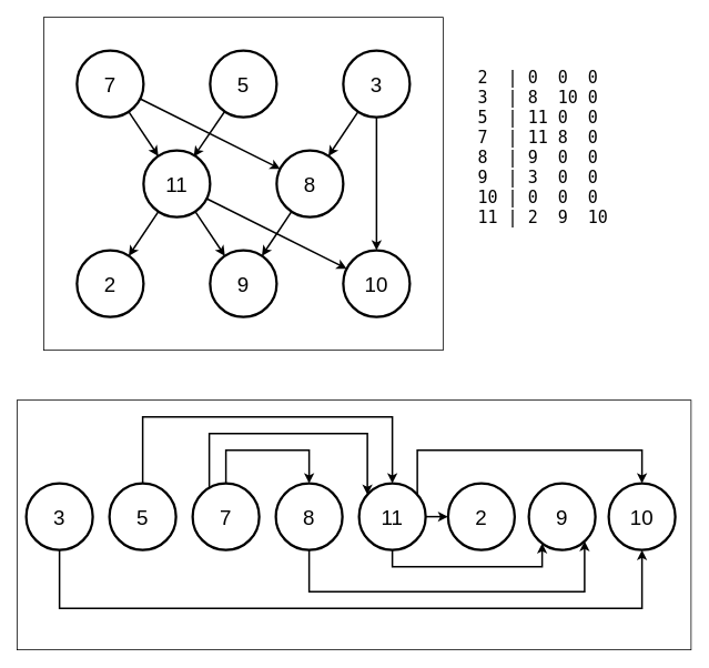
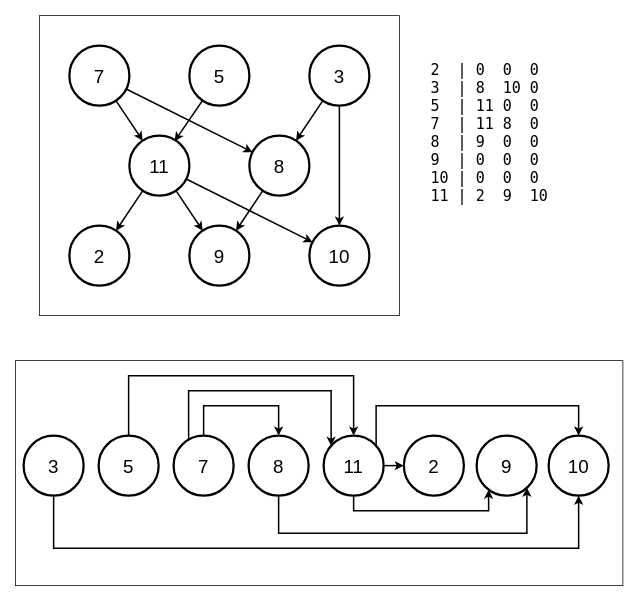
  <mxCell id="0" />
  <mxCell id="1" parent="0" />
  <mxCell id="2" value="" style="rounded=0;whiteSpace=wrap;html=1;" vertex="1" parent="1"><mxGeometry x="20" y="480" width="810" height="300" as="geometry" /></mxCell>
  <mxCell id="3" value="" style="rounded=0;whiteSpace=wrap;html=1;" vertex="1" parent="1"><mxGeometry x="52" y="20" width="480" height="400" as="geometry" /></mxCell>
  <mxCell id="4" style="rounded=0;orthogonalLoop=1;jettySize=auto;html=1;strokeWidth=2;" edge="1" parent="1" source="5" target="17"><mxGeometry relative="1" as="geometry" /></mxCell>
  <mxCell id="5" value="7" style="ellipse;whiteSpace=wrap;html=1;aspect=fixed;strokeWidth=3;fontSize=25;" vertex="1" parent="1"><mxGeometry x="92" y="60" width="80" height="80" as="geometry" /></mxCell>
  <mxCell id="6" value="5" style="ellipse;whiteSpace=wrap;html=1;aspect=fixed;strokeWidth=3;fontSize=25;" vertex="1" parent="1"><mxGeometry x="252" y="60" width="80" height="80" as="geometry" /></mxCell>
  <mxCell id="7" style="rounded=0;orthogonalLoop=1;jettySize=auto;html=1;strokeWidth=2;" edge="1" parent="1" source="8" target="11"><mxGeometry relative="1" as="geometry" /></mxCell>
  <mxCell id="8" value="3" style="ellipse;whiteSpace=wrap;html=1;aspect=fixed;strokeWidth=3;fontSize=25;" vertex="1" parent="1"><mxGeometry x="412" y="60" width="80" height="80" as="geometry" /></mxCell>
  <mxCell id="9" value="2" style="ellipse;whiteSpace=wrap;html=1;aspect=fixed;strokeWidth=3;fontSize=25;" vertex="1" parent="1"><mxGeometry x="92" y="300" width="80" height="80" as="geometry" /></mxCell>
  <mxCell id="10" value="9" style="ellipse;whiteSpace=wrap;html=1;aspect=fixed;strokeWidth=3;fontSize=25;" vertex="1" parent="1"><mxGeometry x="252" y="300" width="80" height="80" as="geometry" /></mxCell>
  <mxCell id="11" value="10" style="ellipse;whiteSpace=wrap;html=1;aspect=fixed;strokeWidth=3;fontSize=25;" vertex="1" parent="1"><mxGeometry x="412" y="300" width="80" height="80" as="geometry" /></mxCell>
  <mxCell id="12" style="rounded=0;orthogonalLoop=1;jettySize=auto;html=1;strokeWidth=2;" edge="1" parent="1" source="15" target="11"><mxGeometry relative="1" as="geometry" /></mxCell>
  <mxCell id="13" style="rounded=0;orthogonalLoop=1;jettySize=auto;html=1;strokeWidth=2;" edge="1" parent="1" source="15" target="10"><mxGeometry relative="1" as="geometry" /></mxCell>
  <mxCell id="14" style="rounded=0;orthogonalLoop=1;jettySize=auto;html=1;strokeWidth=2;" edge="1" parent="1" source="15" target="9"><mxGeometry relative="1" as="geometry" /></mxCell>
  <mxCell id="15" value="11" style="ellipse;whiteSpace=wrap;html=1;aspect=fixed;strokeWidth=3;fontSize=25;" vertex="1" parent="1"><mxGeometry x="172" y="180" width="80" height="80" as="geometry" /></mxCell>
  <mxCell id="16" style="rounded=0;orthogonalLoop=1;jettySize=auto;html=1;strokeWidth=2;" edge="1" parent="1" source="17" target="10"><mxGeometry relative="1" as="geometry" /></mxCell>
  <mxCell id="17" value="8" style="ellipse;whiteSpace=wrap;html=1;aspect=fixed;strokeWidth=3;fontSize=25;" vertex="1" parent="1"><mxGeometry x="332" y="180" width="80" height="80" as="geometry" /></mxCell>
  <mxCell id="18" style="rounded=0;orthogonalLoop=1;jettySize=auto;html=1;strokeWidth=2;" edge="1" parent="1" source="5" target="15"><mxGeometry relative="1" as="geometry" /></mxCell>
  <mxCell id="19" style="rounded=0;orthogonalLoop=1;jettySize=auto;html=1;entryX=0.754;entryY=0.092;entryDx=0;entryDy=0;entryPerimeter=0;strokeWidth=2;" edge="1" parent="1" source="6" target="15"><mxGeometry relative="1" as="geometry"><mxPoint x="232" y="240" as="targetPoint" /></mxGeometry></mxCell>
  <mxCell id="20" style="rounded=0;orthogonalLoop=1;jettySize=auto;html=1;strokeWidth=2;" edge="1" parent="1" source="8" target="17"><mxGeometry relative="1" as="geometry" /></mxCell>
- <mxCell id="21" value="&lt;pre style=&quot;font-size: 20px;&quot;&gt;&lt;font style=&quot;font-size: 20px;&quot;&gt;2  | 0  0  0&lt;br&gt;&lt;/font&gt;&lt;font style=&quot;font-size: 20px;&quot;&gt;3  | 8  10 0&lt;br&gt;&lt;/font&gt;&lt;span style=&quot;&quot;&gt;5  | 11 0  0&lt;br&gt;&lt;/span&gt;&lt;span style=&quot;&quot;&gt;7  | 11 8  0&lt;br&gt;&lt;/span&gt;&lt;span style=&quot;&quot;&gt;8  | 9  0  0&lt;br&gt;&lt;/span&gt;&lt;span style=&quot;&quot;&gt;9  | 3  0  0&lt;br&gt;&lt;/span&gt;&lt;span style=&quot;&quot;&gt;10 | 0  0  0&lt;br&gt;&lt;/span&gt;&lt;span style=&quot;&quot;&gt;11 | 2  9  10&lt;/span&gt;&lt;/pre&gt;" style="text;html=1;align=left;verticalAlign=middle;resizable=0;points=[];autosize=1;strokeColor=none;fillColor=none;" vertex="1" parent="1"><mxGeometry x="572" y="50" width="180" height="250" as="geometry" /></mxCell>
+ <mxCell id="21" value="&lt;pre style=&quot;font-size: 20px;&quot;&gt;&lt;font style=&quot;font-size: 20px;&quot;&gt;2  | 0  0  0&lt;br&gt;&lt;/font&gt;&lt;font style=&quot;font-size: 20px;&quot;&gt;3  | 8  10 0&lt;br&gt;&lt;/font&gt;&lt;span style=&quot;&quot;&gt;5  | 11 0  0&lt;br&gt;&lt;/span&gt;&lt;span style=&quot;&quot;&gt;7  | 11 8  0&lt;br&gt;&lt;/span&gt;&lt;span style=&quot;&quot;&gt;8  | 9  0  0&lt;br&gt;&lt;/span&gt;&lt;span style=&quot;&quot;&gt;9  | 0  0  0&lt;br&gt;&lt;/span&gt;&lt;span style=&quot;&quot;&gt;10 | 0  0  0&lt;br&gt;&lt;/span&gt;&lt;span style=&quot;&quot;&gt;11 | 2  9  10&lt;/span&gt;&lt;/pre&gt;" style="text;html=1;align=left;verticalAlign=middle;resizable=0;points=[];autosize=1;strokeColor=none;fillColor=none;" vertex="1" parent="1"><mxGeometry x="572" y="50" width="180" height="250" as="geometry" /></mxCell>
  <mxCell id="22" style="rounded=0;orthogonalLoop=1;jettySize=auto;html=1;strokeWidth=2;edgeStyle=orthogonalEdgeStyle;" edge="1" source="23" target="33" parent="1"><mxGeometry relative="1" as="geometry"><Array as="points"><mxPoint x="271" y="540" /><mxPoint x="371" y="540" /></Array></mxGeometry></mxCell>
  <mxCell id="23" value="7" style="ellipse;whiteSpace=wrap;html=1;aspect=fixed;strokeWidth=3;fontSize=25;" vertex="1" parent="1"><mxGeometry x="231" y="580" width="80" height="80" as="geometry" /></mxCell>
  <mxCell id="24" value="5" style="ellipse;whiteSpace=wrap;html=1;aspect=fixed;strokeWidth=3;fontSize=25;" vertex="1" parent="1"><mxGeometry x="131" y="580" width="80" height="80" as="geometry" /></mxCell>
  <mxCell id="25" style="rounded=0;orthogonalLoop=1;jettySize=auto;html=1;strokeWidth=2;edgeStyle=orthogonalEdgeStyle;" edge="1" source="26" target="28" parent="1"><mxGeometry relative="1" as="geometry"><Array as="points"><mxPoint x="71" y="730" /><mxPoint x="771" y="730" /></Array></mxGeometry></mxCell>
  <mxCell id="26" value="3" style="ellipse;whiteSpace=wrap;html=1;aspect=fixed;strokeWidth=3;fontSize=25;" vertex="1" parent="1"><mxGeometry x="31" y="580" width="80" height="80" as="geometry" /></mxCell>
  <mxCell id="27" value="9" style="ellipse;whiteSpace=wrap;html=1;aspect=fixed;strokeWidth=3;fontSize=25;" vertex="1" parent="1"><mxGeometry x="635" y="580" width="80" height="80" as="geometry" /></mxCell>
  <mxCell id="28" value="10" style="ellipse;whiteSpace=wrap;html=1;aspect=fixed;strokeWidth=3;fontSize=25;" vertex="1" parent="1"><mxGeometry x="731" y="580" width="80" height="80" as="geometry" /></mxCell>
  <mxCell id="29" style="rounded=0;orthogonalLoop=1;jettySize=auto;html=1;strokeWidth=2;edgeStyle=orthogonalEdgeStyle;" edge="1" source="37" target="28" parent="1"><mxGeometry relative="1" as="geometry"><Array as="points"><mxPoint x="501" y="540" /><mxPoint x="771" y="540" /></Array></mxGeometry></mxCell>
  <mxCell id="30" style="rounded=0;orthogonalLoop=1;jettySize=auto;html=1;strokeWidth=2;edgeStyle=orthogonalEdgeStyle;" edge="1" source="37" target="27" parent="1"><mxGeometry relative="1" as="geometry"><Array as="points"><mxPoint x="471" y="680" /><mxPoint x="651" y="680" /></Array></mxGeometry></mxCell>
  <mxCell id="31" style="rounded=0;orthogonalLoop=1;jettySize=auto;html=1;strokeWidth=2;exitX=1;exitY=0.5;exitDx=0;exitDy=0;" edge="1" source="37" target="36" parent="1"><mxGeometry relative="1" as="geometry" /></mxCell>
  <mxCell id="32" style="rounded=0;orthogonalLoop=1;jettySize=auto;html=1;strokeWidth=2;edgeStyle=orthogonalEdgeStyle;" edge="1" source="33" target="27" parent="1"><mxGeometry relative="1" as="geometry"><Array as="points"><mxPoint x="371" y="710" /><mxPoint x="702" y="710" /></Array></mxGeometry></mxCell>
  <mxCell id="33" value="8" style="ellipse;whiteSpace=wrap;html=1;aspect=fixed;strokeWidth=3;fontSize=25;" vertex="1" parent="1"><mxGeometry x="331" y="580" width="80" height="80" as="geometry" /></mxCell>
  <mxCell id="34" style="rounded=0;orthogonalLoop=1;jettySize=auto;html=1;strokeWidth=2;edgeStyle=orthogonalEdgeStyle;" edge="1" source="23" target="37" parent="1"><mxGeometry relative="1" as="geometry"><Array as="points"><mxPoint x="251" y="520" /><mxPoint x="441" y="520" /></Array></mxGeometry></mxCell>
  <mxCell id="35" style="rounded=0;orthogonalLoop=1;jettySize=auto;html=1;strokeWidth=2;edgeStyle=orthogonalEdgeStyle;" edge="1" source="24" target="37" parent="1"><mxGeometry relative="1" as="geometry"><mxPoint x="241" y="630" as="targetPoint" /><Array as="points"><mxPoint x="171" y="500" /><mxPoint x="471" y="500" /></Array></mxGeometry></mxCell>
  <mxCell id="36" value="2" style="ellipse;whiteSpace=wrap;html=1;aspect=fixed;strokeWidth=3;fontSize=25;" vertex="1" parent="1"><mxGeometry x="538" y="580" width="80" height="80" as="geometry" /></mxCell>
  <mxCell id="37" value="11" style="ellipse;whiteSpace=wrap;html=1;aspect=fixed;strokeWidth=3;fontSize=25;" vertex="1" parent="1"><mxGeometry x="431" y="580" width="80" height="80" as="geometry" /></mxCell>
